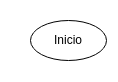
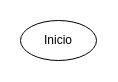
  <mxCell id="0" />
  <mxCell id="1" parent="0" />
- <mxCell id="2" value="Inicio" style="ellipse;whiteSpace=wrap;html=1;" vertex="1" parent="1"><mxGeometry x="30" y="20" width="76" height="40" as="geometry" /></mxCell>
+ <mxCell id="2" value="Inicio" style="ellipse;whiteSpace=wrap;html=1;" vertex="1" parent="1"><mxGeometry x="20" y="20" width="76" height="40" as="geometry" /></mxCell>
